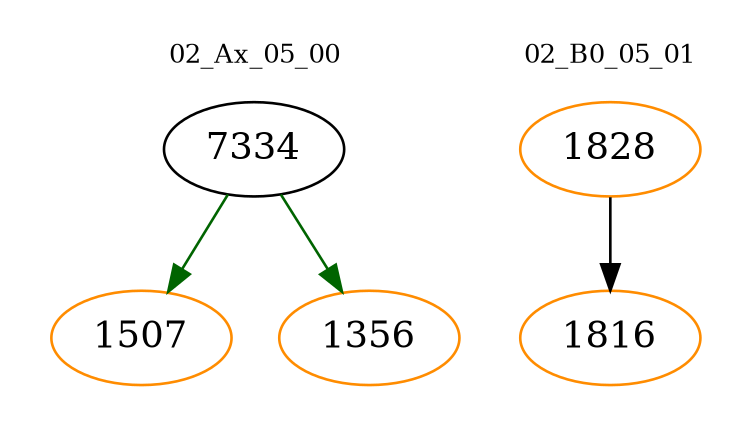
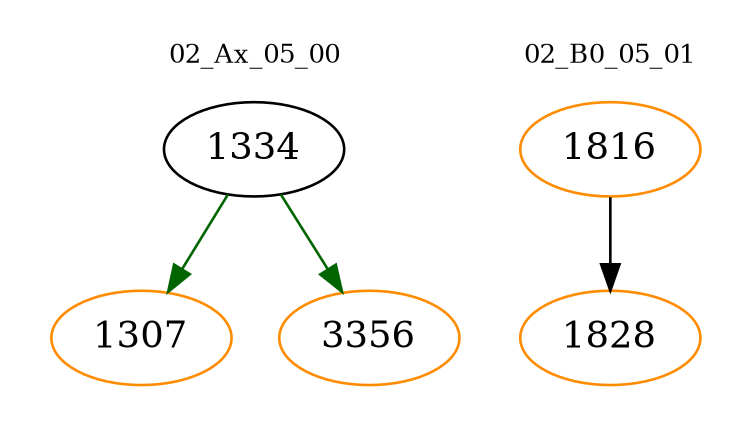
  digraph {
    node [color=darkorange]
    edge [color=darkgreen]
-   n1 [color=black label=7334]
-   n2 [label=1507]
-   n3 [label=1356]
+   n1 [color=black label=1334]
+   n2 [label=1307]
+   n3 [label=3356]
    n4 [label=1828]
    n5 [label=1816]
    subgraph cluster_1 {
      color=white
      fontsize=10
      label="02_Ax_05_00"
      n1
      n2
      n3
    }
    subgraph cluster_2 {
      color=white
      fontsize=10
      label="02_B0_05_01"
      n4
      n5
    }
    n1 -> n2
    n1 -> n3
-   n4 -> n5 [color=black]
+   n5 -> n4 [color=black]
  }
